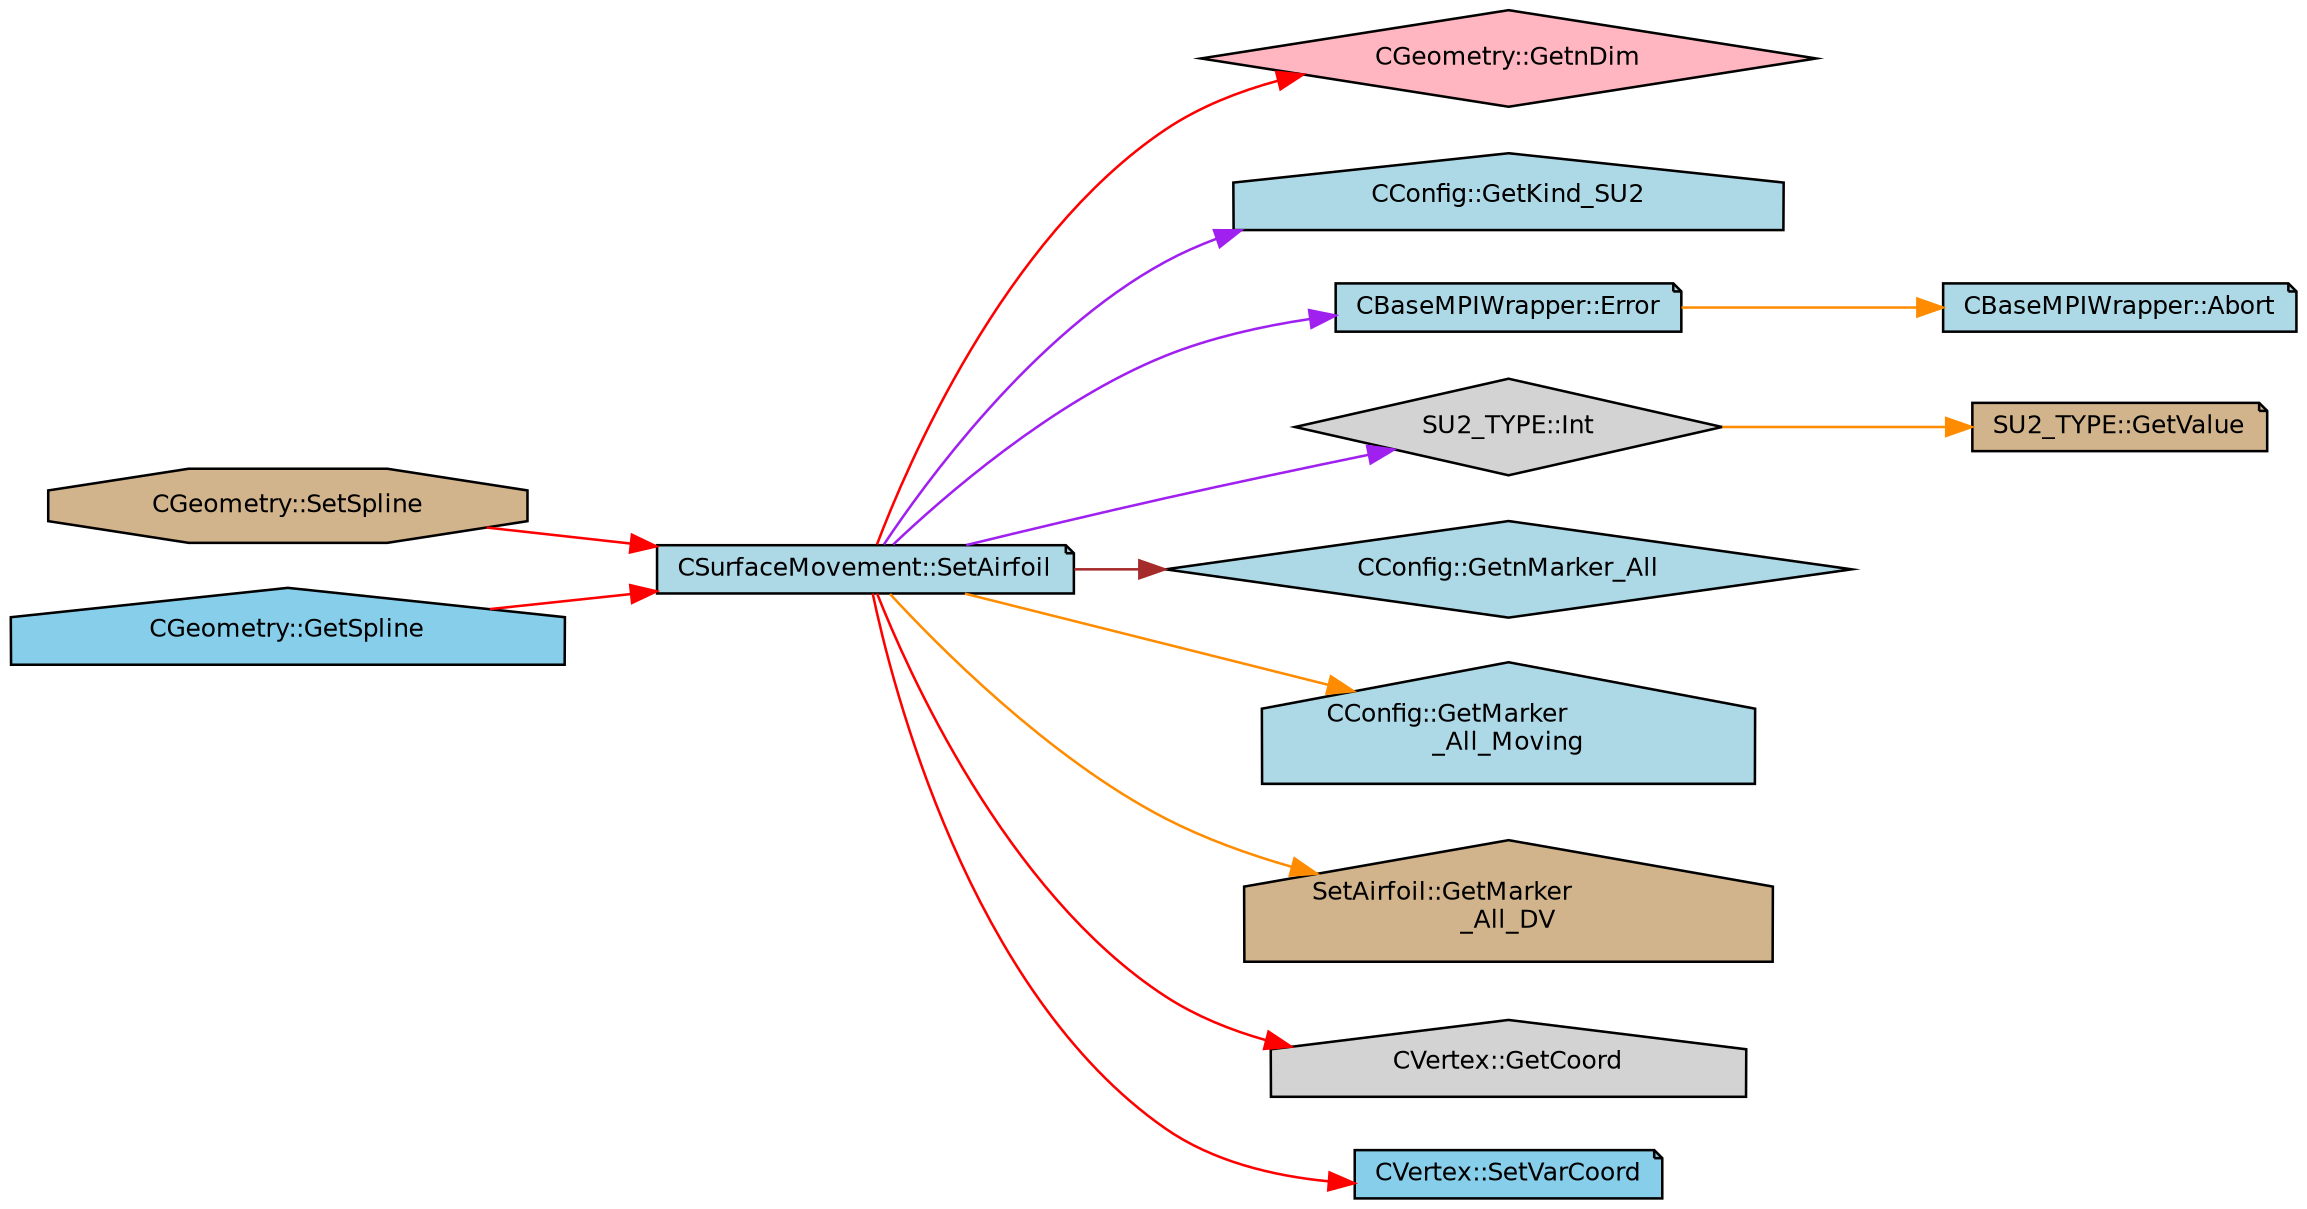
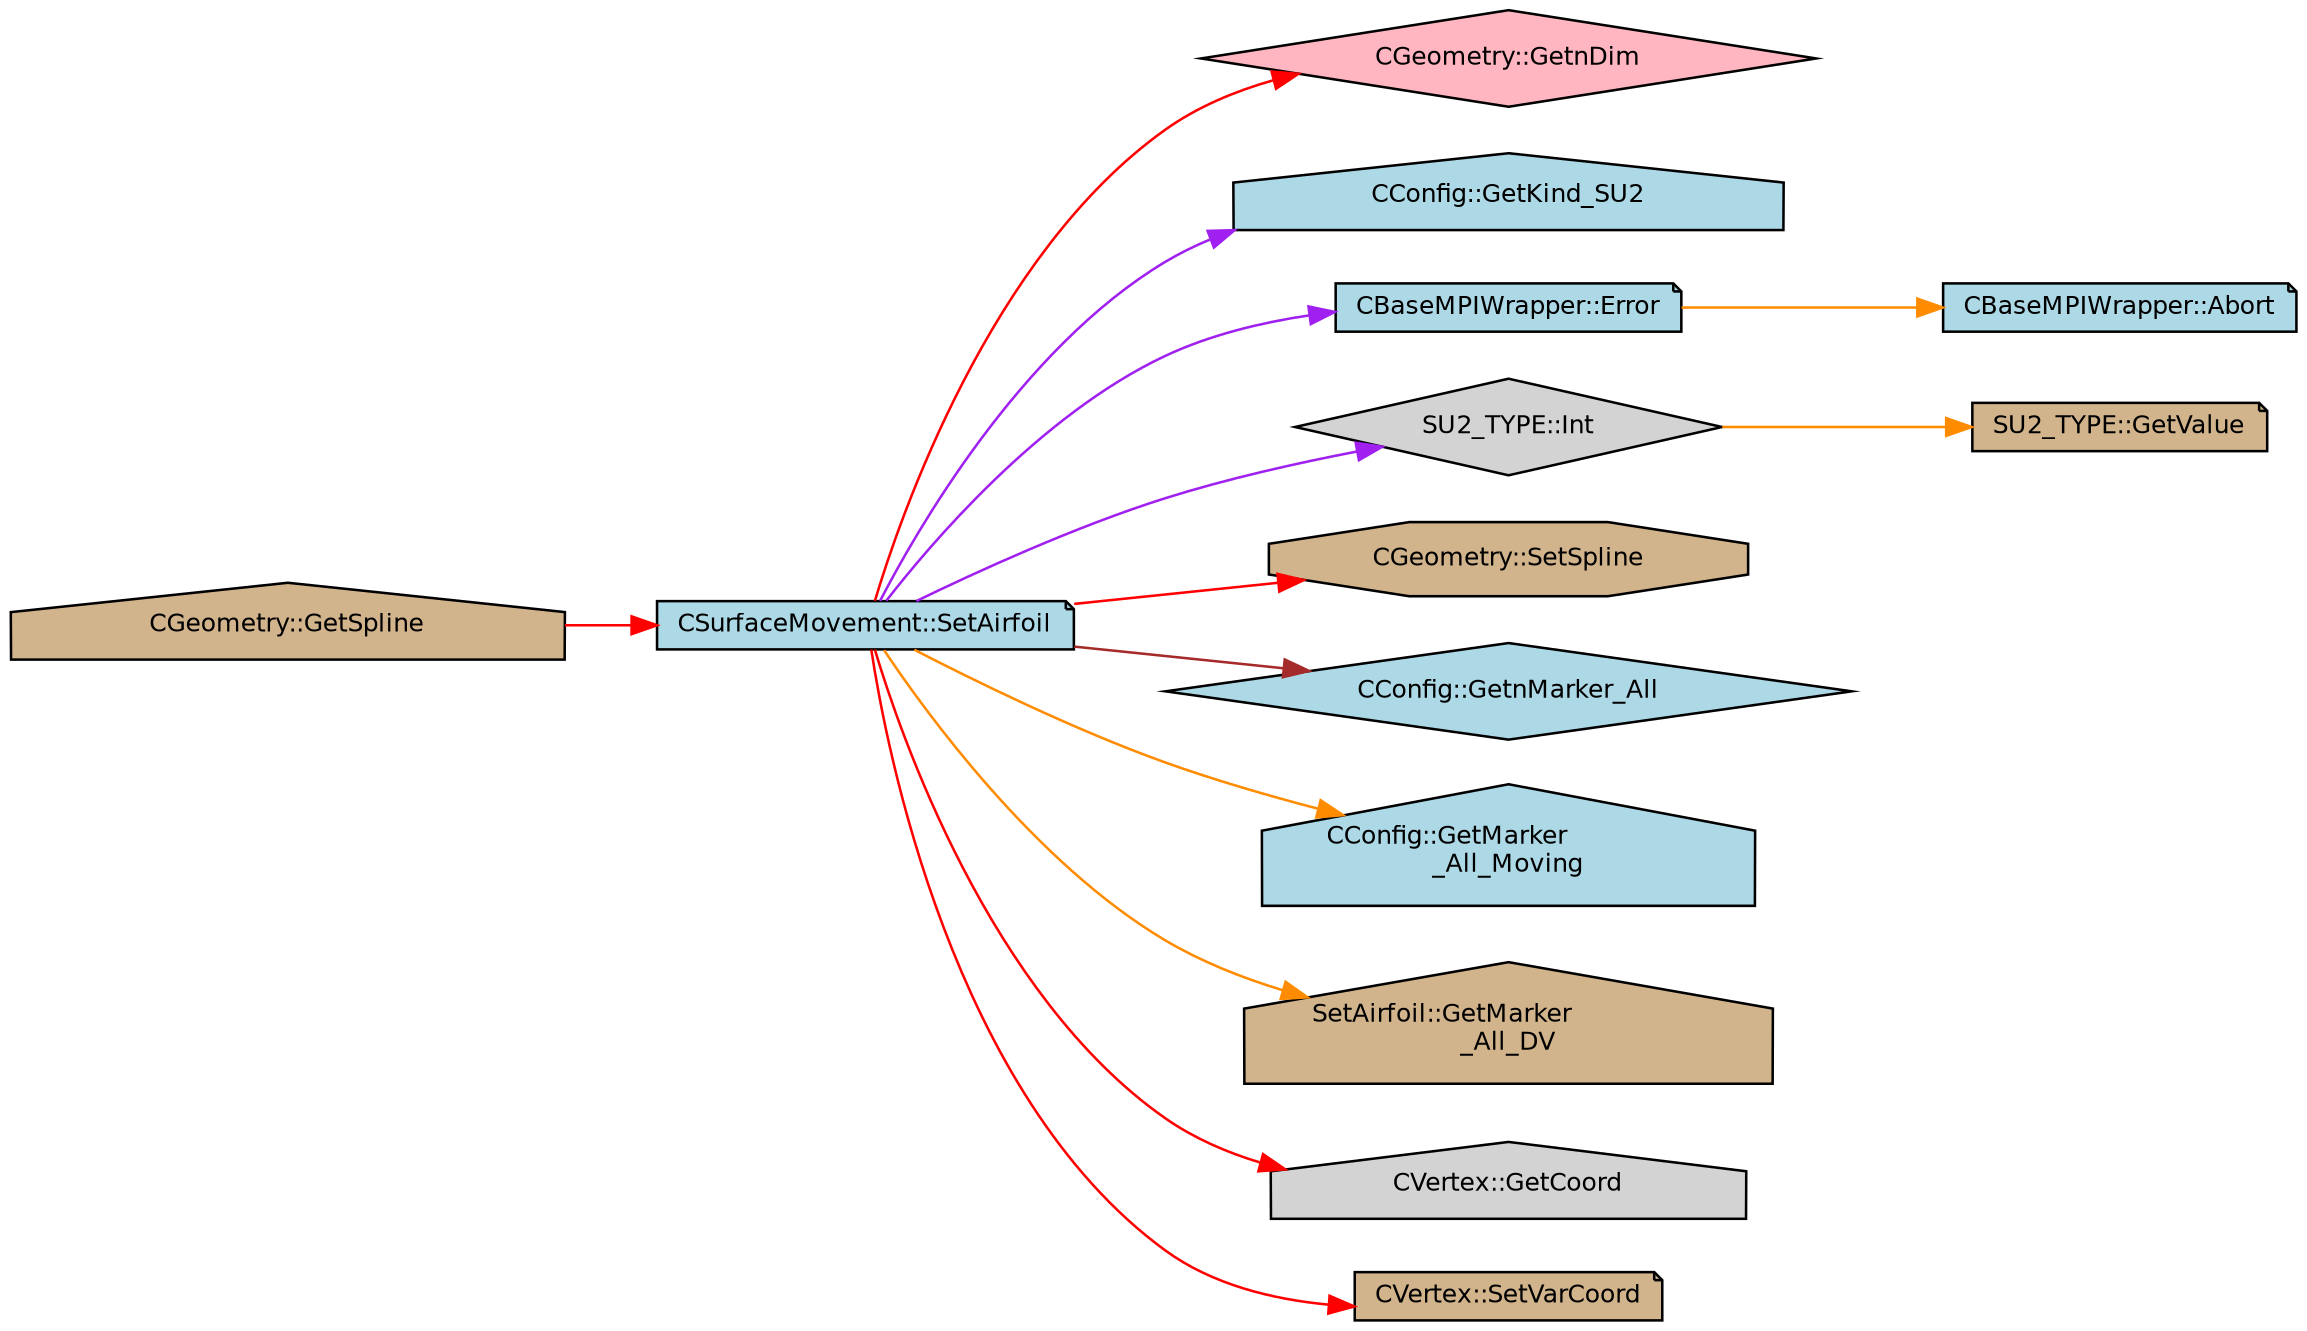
  digraph {
    rankdir=LR
    node [color=black fillcolor=lightblue fontname=Helvetica fontsize=10 shape=note style=filled]
    edge [color=red fontname=Helvetica fontsize=10 labelfontname=Helvetica labelfontsize=10 style=solid]
    n1 [fontcolor=black height=0.2 label="CSurfaceMovement::SetAirfoil" width=0.4]
    n2 [fillcolor=lightpink height=0.2 label="CGeometry::GetnDim" shape=diamond width=0.4]
    n3 [height=0.2 label="CConfig::GetKind_SU2" shape=house width=0.4]
    n4 [height=0.2 label="CBaseMPIWrapper::Error" width=0.4]
    n5 [fillcolor=lightgrey height=0.2 label="SU2_TYPE::Int" shape=diamond width=0.4]
    n6 [fillcolor=tan height=0.2 label="CGeometry::SetSpline" shape=octagon width=0.4]
    n7 [height=0.2 label="CConfig::GetnMarker_All" shape=diamond width=0.4]
    n8 [height=0.2 label="CConfig::GetMarker\l_All_Moving" shape=house width=0.4]
    n9 [fillcolor=tan height=0.2 label="SetAirfoil::GetMarker\l_All_DV" shape=house width=0.4]
    n10 [fillcolor=lightgrey height=0.2 label="CVertex::GetCoord" shape=house width=0.4]
-   n11 [fillcolor=skyblue height=0.2 label="CVertex::SetVarCoord" width=0.4]
+   n11 [fillcolor=tan height=0.2 label="CVertex::SetVarCoord" width=0.4]
    n12 [height=0.2 label="CBaseMPIWrapper::Abort" width=0.4]
    n13 [fillcolor=tan height=0.2 label="SU2_TYPE::GetValue" width=0.4]
-   n14 [fillcolor=skyblue height=0.2 label="CGeometry::GetSpline" shape=house width=0.4]
+   n14 [fillcolor=tan height=0.2 label="CGeometry::GetSpline" shape=house width=0.4]
    n1 -> n2
    n1 -> n3 [color=purple]
    n1 -> n4 [color=purple]
    n1 -> n5 [color=purple]
-   n6 -> n1
+   n1 -> n6
    n1 -> n7 [color=brown]
    n1 -> n8 [color=darkorange]
    n1 -> n9 [color=darkorange]
    n1 -> n10
    n1 -> n11
    n4 -> n12 [color=darkorange]
    n5 -> n13 [color=darkorange]
    n14 -> n1
  }
